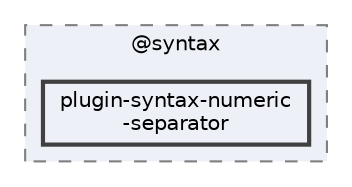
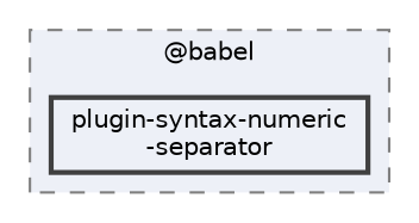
  digraph {
    compound=true
    n1 [color=grey25 fillcolor="#edf0f7" fontname=Helvetica fontsize=10 height=0.2 label="plugin-syntax-numeric\l-separator" shape=box style="filled,bold" width=0.4]
    subgraph cluster_1 {
      bgcolor="#edf0f7"
      fontname=Helvetica
      fontsize=10
-     label="@syntax"
+     label="@babel"
      pencolor=grey50
      style="filled,dashed"
      n1
    }
  }
